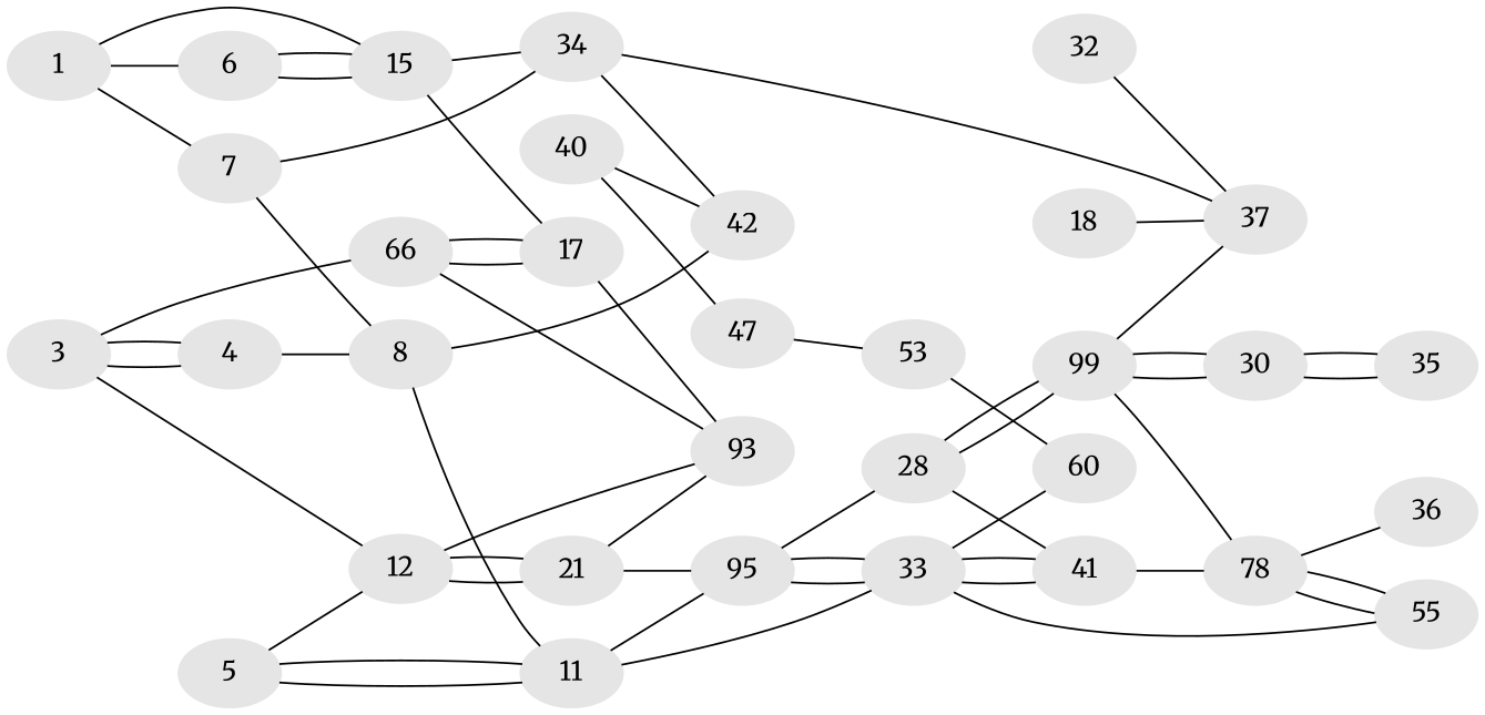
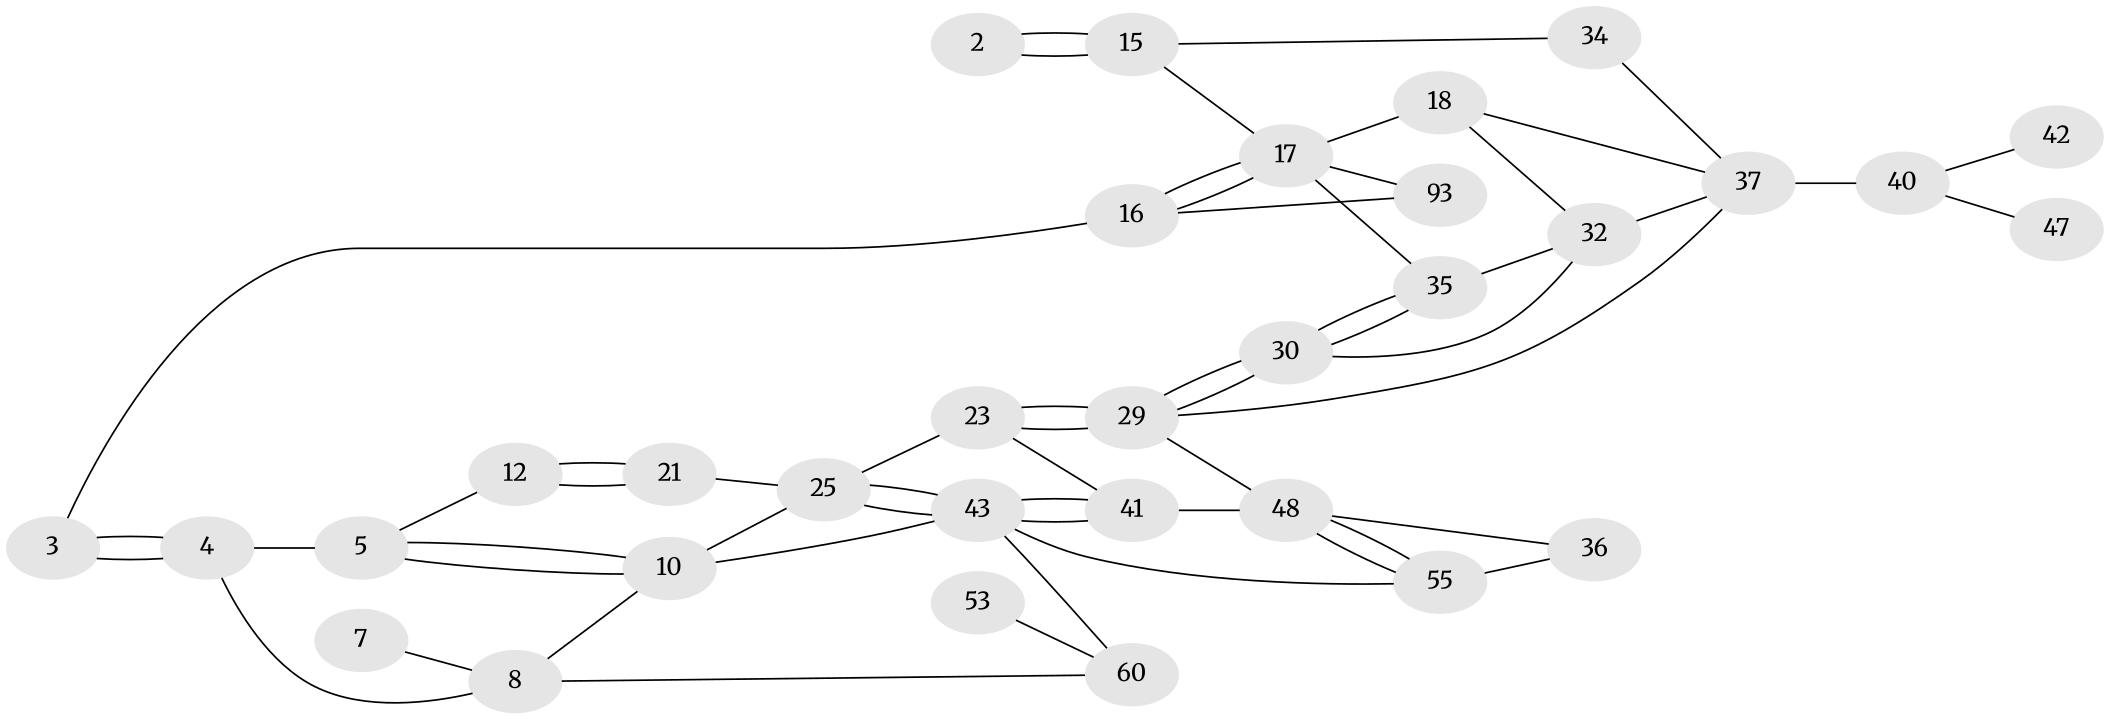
  graph {
    fontname=Merriweather
    rankdir=LR
    node [color=gray90 fontname=Merriweather style=filled]
    edge [fontname=Merriweather]
-   1 [super="+6"]
-   2 [label=6]
+   2
    7 [super="+36"]
    15 [super="+20"]
    8 [super="+52"]
    34 [super="+35"]
    17 [super="+27"]
    3 [super="+14"]
    4 [super="+5"]
    12 [super="+13"]
-   16 [label=66]
+   16
    n12 [label=5]
    21 [super="+22"]
    n14 [label=93 super="+24"]
-   10 [super="+11" label=11]
+   10 [super="+11"]
    60 [super="+61"]
    37 [super="+38"]
    42
-   25 [super="+26" label=95]
-   43 [super="+45" label=33]
-   28
+   25 [super="+26"]
+   43 [super="+45"]
+   28 [label=23]
    n22 [label=41]
    n23 [label=55]
    18 [super="+19"]
    32 [super="+33"]
    n26 [label=35]
    40 [super="+41"]
-   29 [super="+46" label=99]
+   29 [super="+46"]
    30 [super="+39"]
-   48 [super="+49" label=78]
+   48 [super="+49"]
    47 [super="+54"]
    53 [super="+55"]
    n33 [label=36 super="+58"]
-   1 -- 2
-   1 -- 7
-   1 -- 15
    2 -- 15
    2 -- 15
    7 -- 8
-   7 -- 34
    15 -- 34
    15 -- 17
    8 -- 10
-   8 -- 42 [weight=2]
+   8 -- 60 [weight=2]
    34 -- 37
-   34 -- 42
    17 -- n14
+   17 -- 18
+   17 -- n26
    3 -- 4
    3 -- 4
-   3 -- 12
    3 -- 16
    4 -- 8
+   4 -- n12
    12 -- 21
    12 -- 21
-   12 -- n14
    16 -- 17
    16 -- 17
    16 -- n14
    n12 -- 12
    n12 -- 10
    n12 -- 10
-   21 -- n14
    21 -- 25
    10 -- 25
    10 -- 43
+   37 -- 40
    25 -- 43
    25 -- 43
    25 -- 28
    43 -- 60
    43 -- n22
    43 -- n22
    43 -- n23
    28 -- n22
    28 -- 29
    28 -- 29
    n22 -- 48
+   n23 -- n33
    18 -- 37
+   18 -- 32
    32 -- 37
+   n26 -- 32
    40 -- 42
    40 -- 47
    29 -- 37
    29 -- 30
    29 -- 30
    29 -- 48
+   30 -- 32
    30 -- n26
    30 -- n26
    48 -- n23
    48 -- n23
    48 -- n33
-   47 -- 53
    53 -- 60
  }
